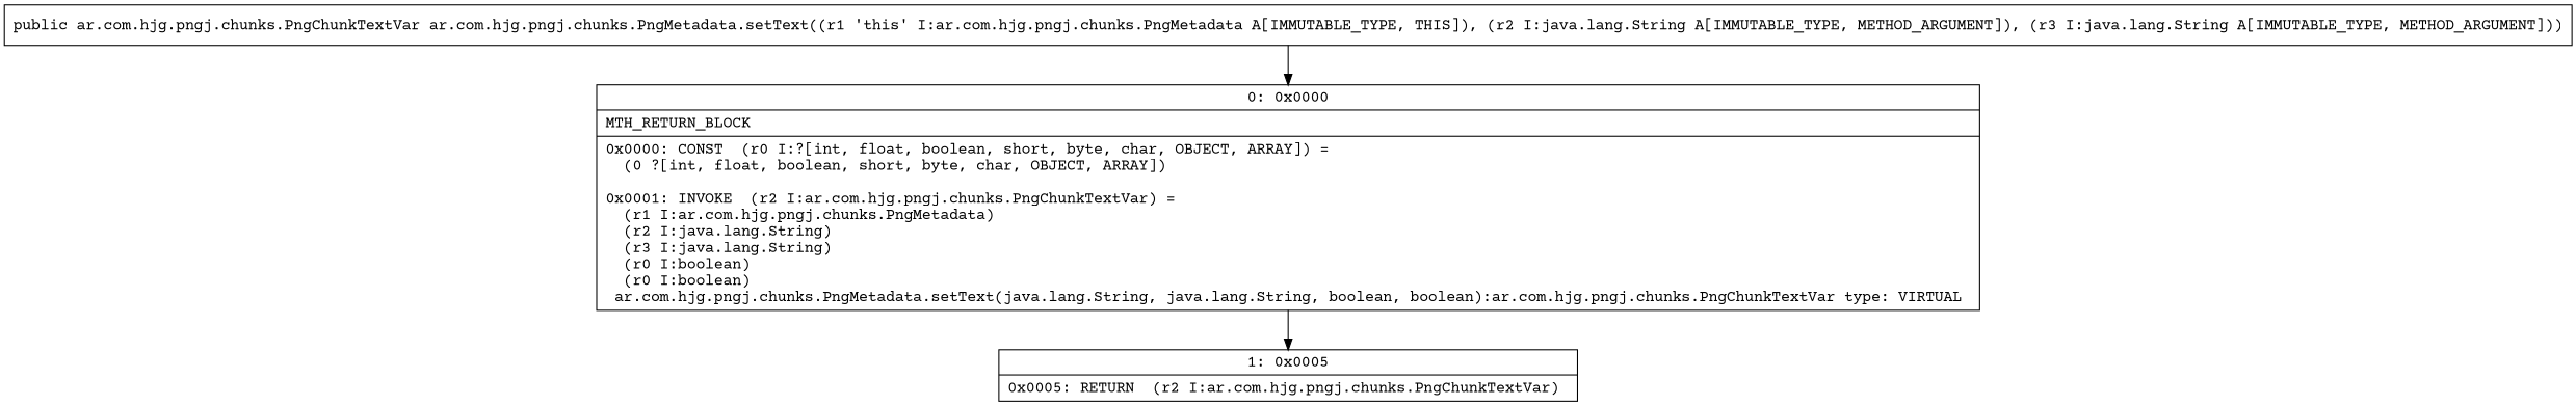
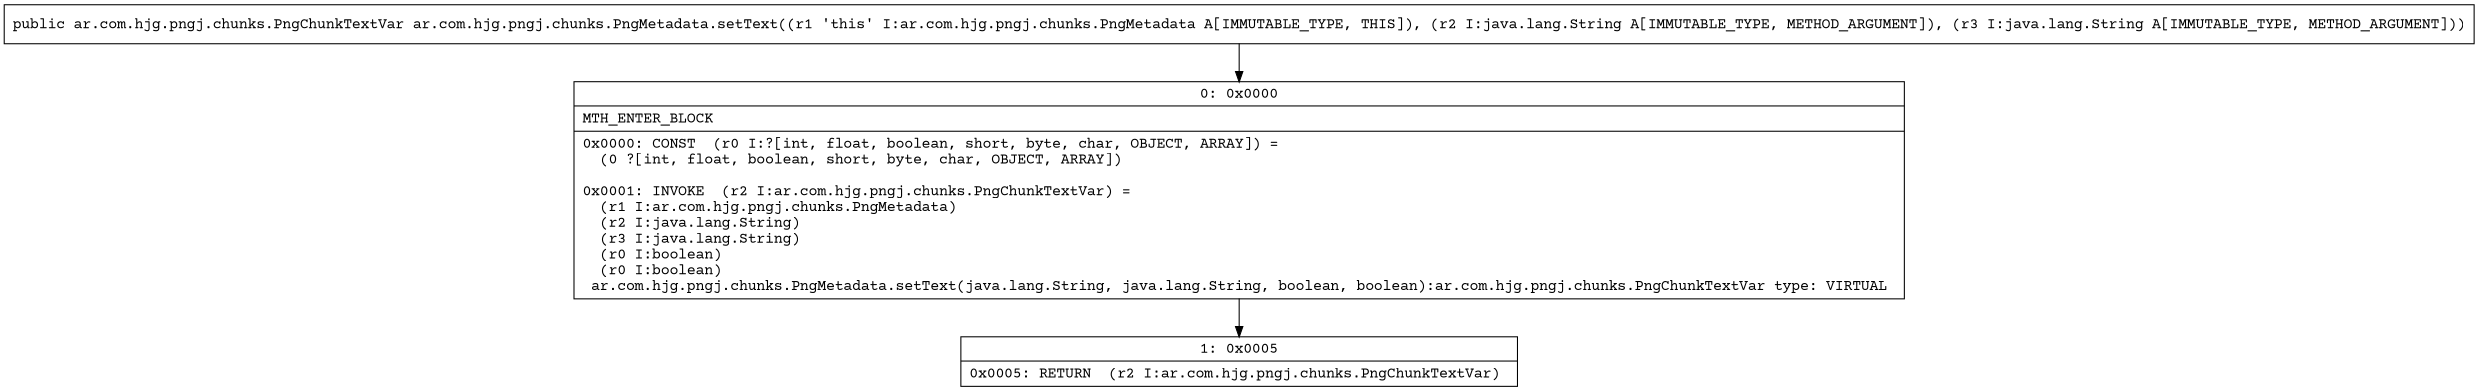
  digraph {
    fontname="Courier Prime"
    node [shape=record fontname="Courier Prime"]
    edge [fontname="Courier Prime"]
-   n1 [label="{0\:\ 0x0000|MTH_RETURN_BLOCK\l|0x0000: CONST  (r0 I:?[int, float, boolean, short, byte, char, OBJECT, ARRAY]) = \l  (0 ?[int, float, boolean, short, byte, char, OBJECT, ARRAY])\l \l0x0001: INVOKE  (r2 I:ar.com.hjg.pngj.chunks.PngChunkTextVar) = \l  (r1 I:ar.com.hjg.pngj.chunks.PngMetadata)\l  (r2 I:java.lang.String)\l  (r3 I:java.lang.String)\l  (r0 I:boolean)\l  (r0 I:boolean)\l ar.com.hjg.pngj.chunks.PngMetadata.setText(java.lang.String, java.lang.String, boolean, boolean):ar.com.hjg.pngj.chunks.PngChunkTextVar type: VIRTUAL \l}"]
+   n1 [label="{0\:\ 0x0000|MTH_ENTER_BLOCK\l|0x0000: CONST  (r0 I:?[int, float, boolean, short, byte, char, OBJECT, ARRAY]) = \l  (0 ?[int, float, boolean, short, byte, char, OBJECT, ARRAY])\l \l0x0001: INVOKE  (r2 I:ar.com.hjg.pngj.chunks.PngChunkTextVar) = \l  (r1 I:ar.com.hjg.pngj.chunks.PngMetadata)\l  (r2 I:java.lang.String)\l  (r3 I:java.lang.String)\l  (r0 I:boolean)\l  (r0 I:boolean)\l ar.com.hjg.pngj.chunks.PngMetadata.setText(java.lang.String, java.lang.String, boolean, boolean):ar.com.hjg.pngj.chunks.PngChunkTextVar type: VIRTUAL \l}"]
    n2 [label="{1\:\ 0x0005|0x0005: RETURN  (r2 I:ar.com.hjg.pngj.chunks.PngChunkTextVar) \l}"]
    n3 [label="{public ar.com.hjg.pngj.chunks.PngChunkTextVar ar.com.hjg.pngj.chunks.PngMetadata.setText((r1 'this' I:ar.com.hjg.pngj.chunks.PngMetadata A[IMMUTABLE_TYPE, THIS]), (r2 I:java.lang.String A[IMMUTABLE_TYPE, METHOD_ARGUMENT]), (r3 I:java.lang.String A[IMMUTABLE_TYPE, METHOD_ARGUMENT])) }"]
    n1 -> n2
    n3 -> n1
  }
